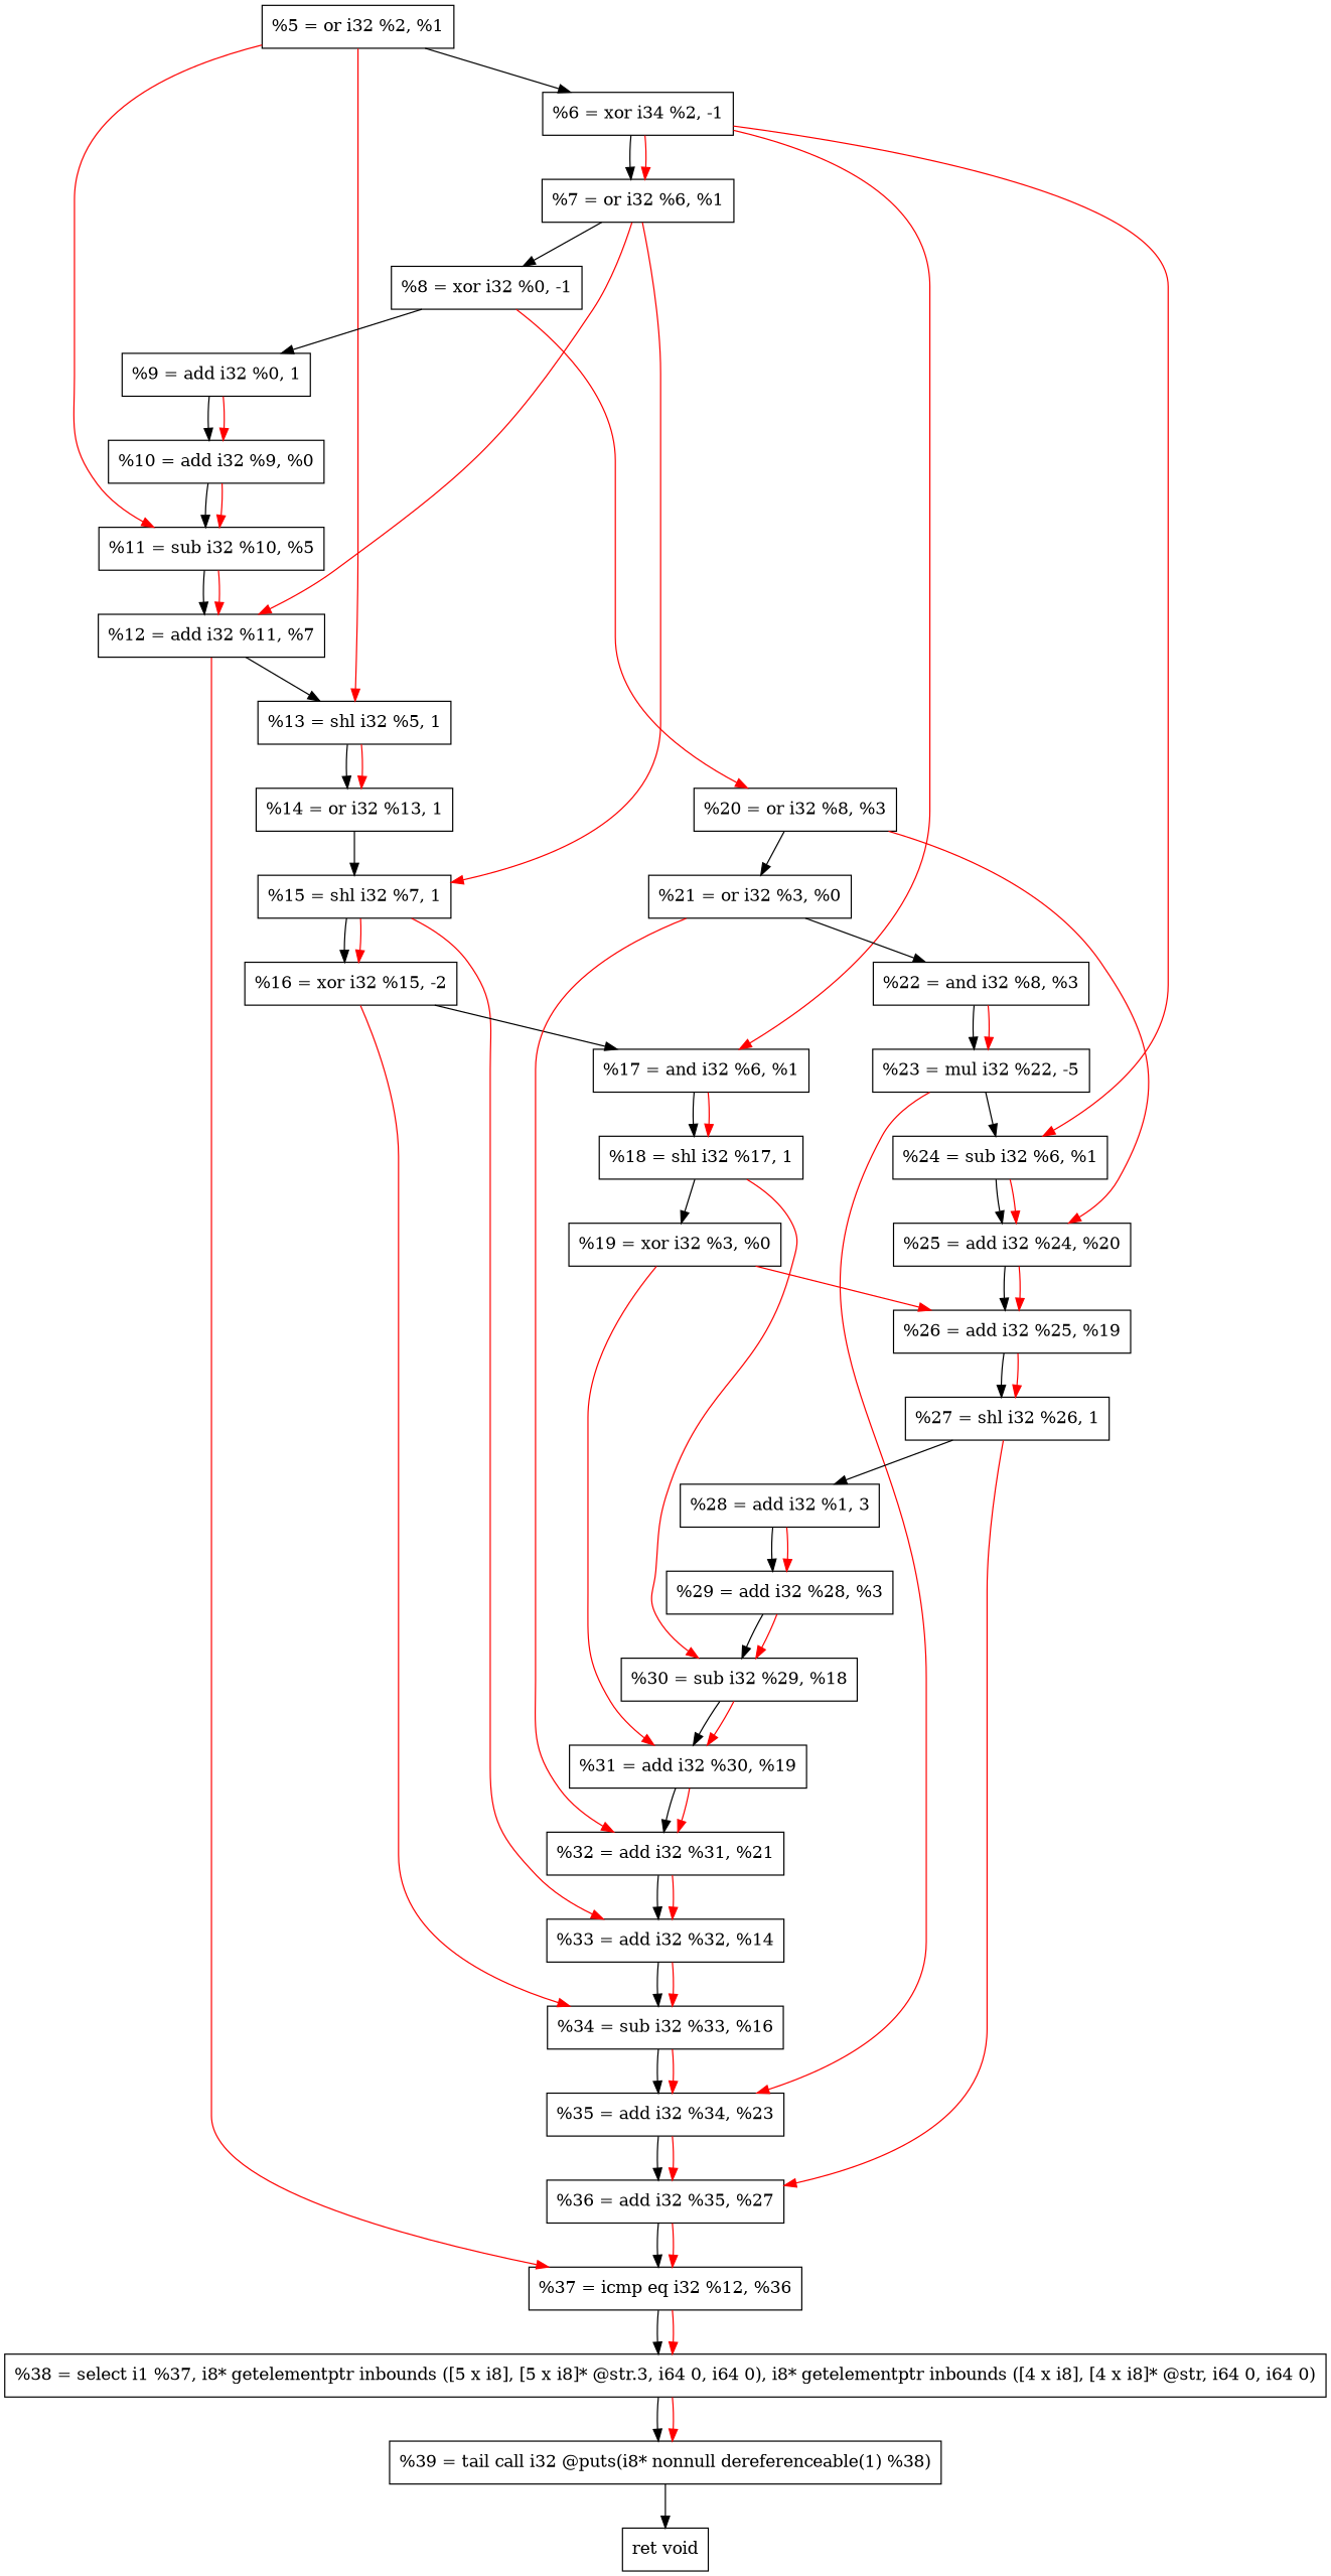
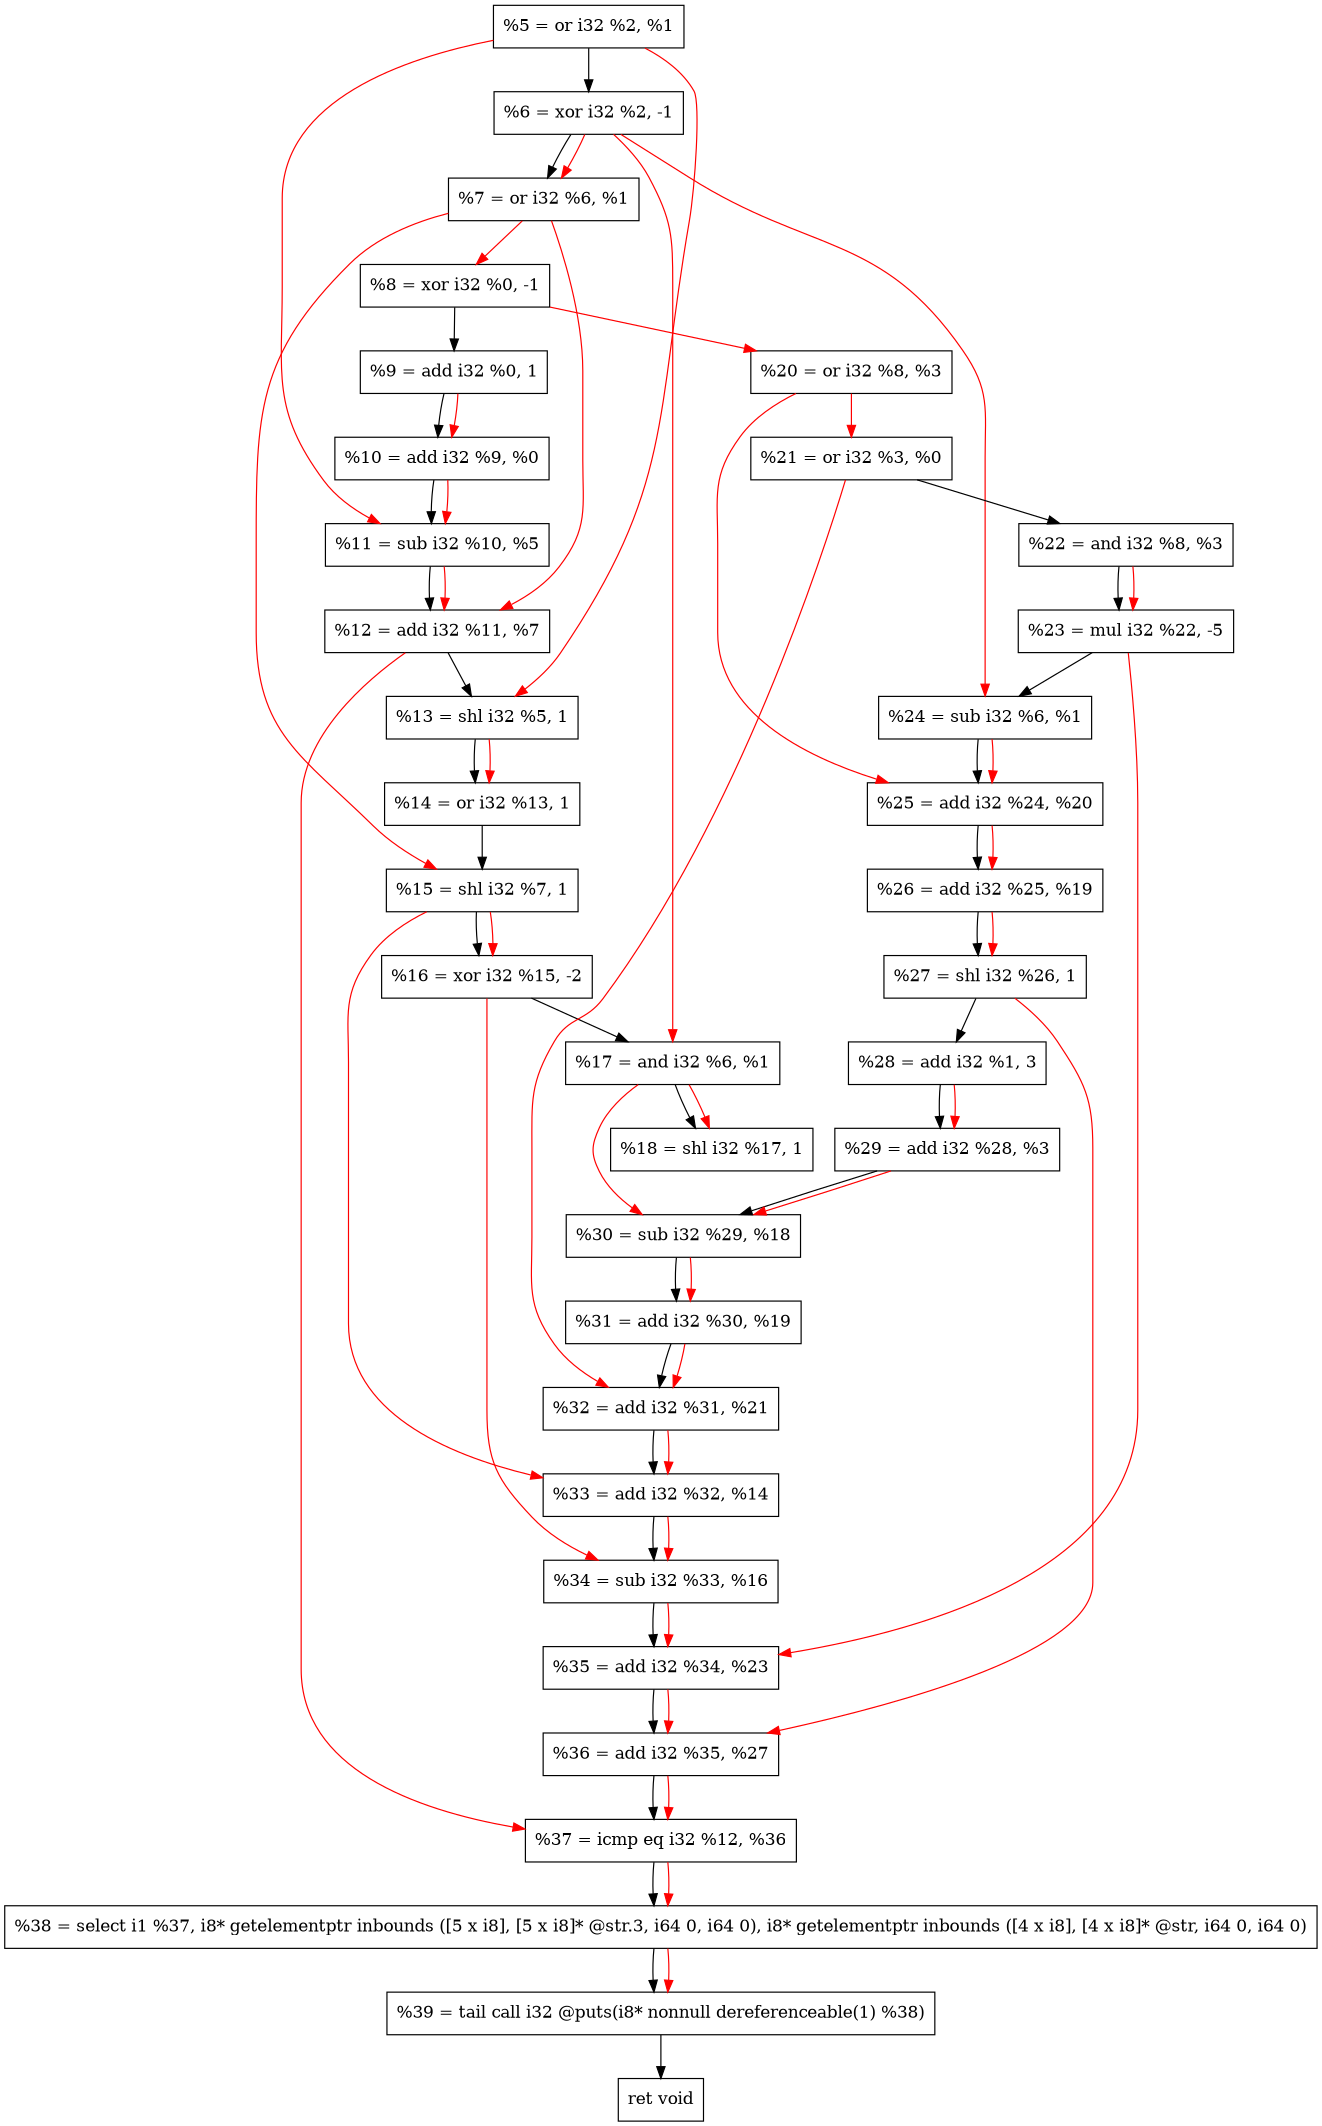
  digraph {
    node [shape=record]
    edge [color=red]
    n1 [label="  %5 = or i32 %2, %1"]
-   n2 [label="%6 = xor i34 %2, -1"]
+   n2 [label="  %6 = xor i32 %2, -1"]
    n3 [label="  %11 = sub i32 %10, %5"]
    n4 [label="  %13 = shl i32 %5, 1"]
    n5 [label="  %7 = or i32 %6, %1"]
    n6 [label="  %17 = and i32 %6, %1"]
    n7 [label="  %24 = sub i32 %6, %1"]
    n8 [label="  %12 = add i32 %11, %7"]
    n9 [label="  %14 = or i32 %13, 1"]
    n10 [label="  %8 = xor i32 %0, -1"]
    n11 [label="  %15 = shl i32 %7, 1"]
    n12 [label="  %18 = shl i32 %17, 1"]
    n13 [label="  %25 = add i32 %24, %20"]
    n14 [label="  %9 = add i32 %0, 1"]
    n15 [label="  %20 = or i32 %8, %3"]
    n16 [label="  %37 = icmp eq i32 %12, %36"]
    n17 [label="  %33 = add i32 %32, %14"]
    n18 [label="  %16 = xor i32 %15, -2"]
    n19 [label="  %10 = add i32 %9, %0"]
    n20 [label="  %21 = or i32 %3, %0"]
    n21 [label="  %22 = and i32 %8, %3"]
    n22 [label="  %23 = mul i32 %22, -5"]
    n23 [label="  %38 = select i1 %37, i8* getelementptr inbounds ([5 x i8], [5 x i8]* @str.3, i64 0, i64 0), i8* getelementptr inbounds ([4 x i8], [4 x i8]* @str, i64 0, i64 0)"]
    n24 [label="  %34 = sub i32 %33, %16"]
    n25 [label="  %35 = add i32 %34, %23"]
-   n26 [label="  %19 = xor i32 %3, %0"]
    n27 [label="  %30 = sub i32 %29, %18"]
    n28 [label="  %26 = add i32 %25, %19"]
    n29 [label="  %31 = add i32 %30, %19"]
    n30 [label="  %27 = shl i32 %26, 1"]
    n31 [label="  %32 = add i32 %31, %21"]
    n32 [label="  %36 = add i32 %35, %27"]
    n33 [label="  %28 = add i32 %1, 3"]
    n34 [label="  %29 = add i32 %28, %3"]
    n35 [label="  %39 = tail call i32 @puts(i8* nonnull dereferenceable(1) %38)"]
    n36 [label="  ret void"]
    n1 -> n2 [color=""]
    n1 -> n3
    n1 -> n4
    n2 -> n5 [color=""]
    n2 -> n5
    n2 -> n6
    n2 -> n7
    n3 -> n8 [color=""]
    n3 -> n8
    n4 -> n9 [color=""]
    n4 -> n9
    n5 -> n8
-   n5 -> n10 [color=""]
+   n5 -> n10
    n5 -> n11
    n6 -> n12 [color=""]
    n6 -> n12
    n7 -> n13 [color=""]
    n7 -> n13
    n8 -> n4 [color=""]
    n8 -> n16
    n9 -> n11 [color=""]
    n10 -> n14 [color=""]
    n10 -> n15
    n11 -> n17
    n11 -> n18 [color=""]
    n11 -> n18
-   n12 -> n26 [color=""]
-   n12 -> n27
+   n6 -> n27
    n13 -> n28 [color=""]
    n13 -> n28
    n14 -> n19 [color=""]
    n14 -> n19
    n15 -> n13
-   n15 -> n20 [color=""]
+   n15 -> n20
    n16 -> n23 [color=""]
    n16 -> n23
    n17 -> n24 [color=""]
    n17 -> n24
    n18 -> n6 [color=""]
    n18 -> n24
    n19 -> n3 [color=""]
    n19 -> n3
    n20 -> n21 [color=""]
    n20 -> n31
    n21 -> n22 [color=""]
    n21 -> n22
    n22 -> n7 [color=""]
    n22 -> n25
    n23 -> n35 [color=""]
    n23 -> n35
    n24 -> n25 [color=""]
    n24 -> n25
    n25 -> n32 [color=""]
    n25 -> n32
-   n26 -> n28
-   n26 -> n29
    n27 -> n29 [color=""]
    n27 -> n29
    n28 -> n30 [color=""]
    n28 -> n30
    n29 -> n31 [color=""]
    n29 -> n31
    n30 -> n32
    n30 -> n33 [color=""]
    n31 -> n17 [color=""]
    n31 -> n17
    n32 -> n16 [color=""]
    n32 -> n16
    n33 -> n34 [color=""]
    n33 -> n34
    n34 -> n27 [color=""]
    n34 -> n27
    n35 -> n36 [color=""]
  }
